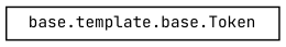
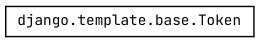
  digraph {
    rankdir=LR
    fontname="JetBrains Mono"
-   n1 [color=black fillcolor=white fontname="JetBrains Mono" fontsize=10 height=0.2 label="base.template.base.Token" shape=record style=filled width=0.4]
+   n1 [color=black fillcolor=white fontname="JetBrains Mono" fontsize=10 height=0.2 label="django.template.base.Token" shape=record style=filled width=0.4]
  }
